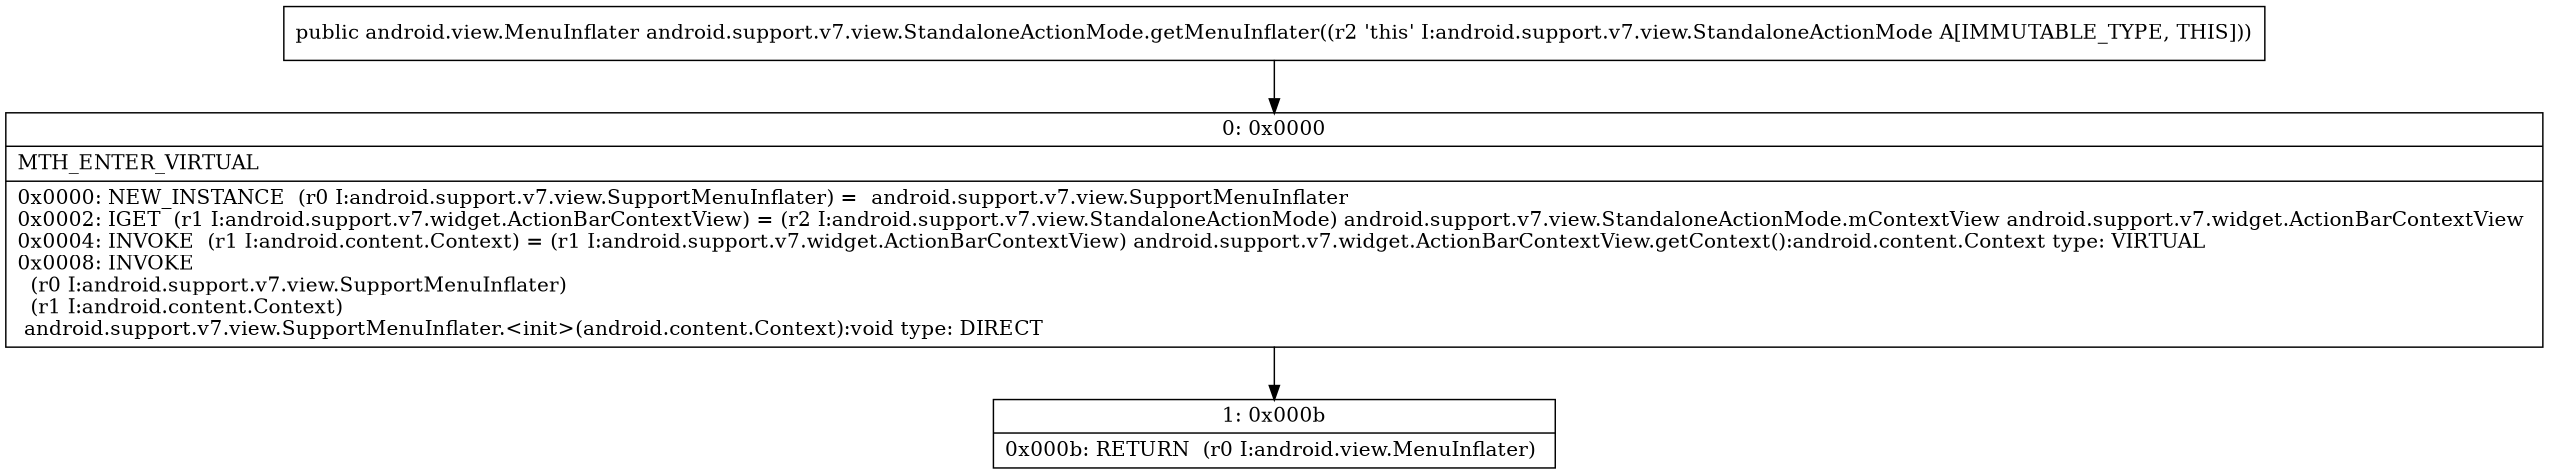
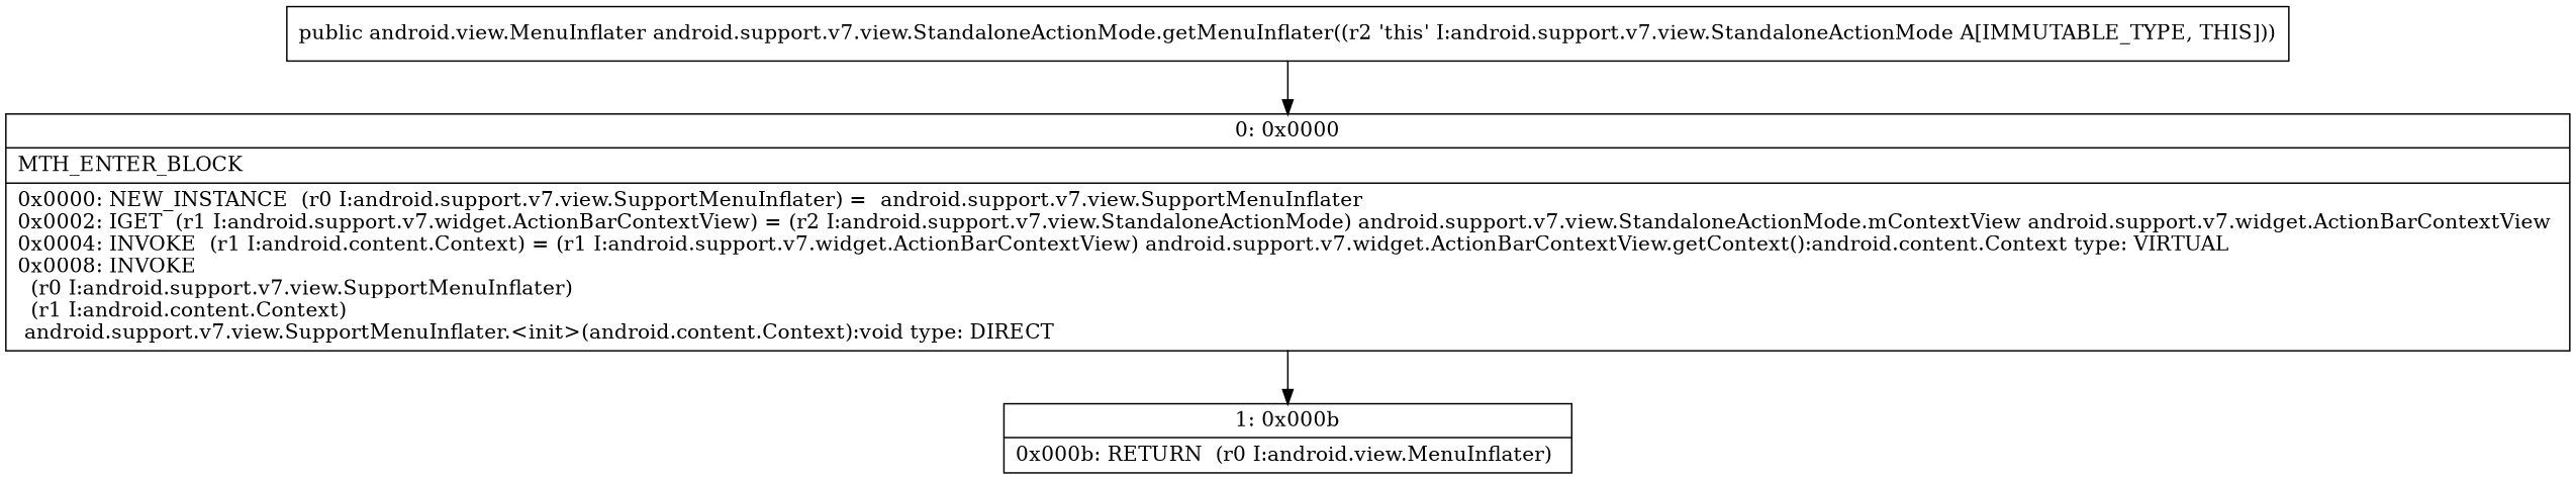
  digraph {
    node [shape=record]
-   n1 [label="{0\:\ 0x0000|MTH_ENTER_VIRTUAL\l|0x0000: NEW_INSTANCE  (r0 I:android.support.v7.view.SupportMenuInflater) =  android.support.v7.view.SupportMenuInflater \l0x0002: IGET  (r1 I:android.support.v7.widget.ActionBarContextView) = (r2 I:android.support.v7.view.StandaloneActionMode) android.support.v7.view.StandaloneActionMode.mContextView android.support.v7.widget.ActionBarContextView \l0x0004: INVOKE  (r1 I:android.content.Context) = (r1 I:android.support.v7.widget.ActionBarContextView) android.support.v7.widget.ActionBarContextView.getContext():android.content.Context type: VIRTUAL \l0x0008: INVOKE  \l  (r0 I:android.support.v7.view.SupportMenuInflater)\l  (r1 I:android.content.Context)\l android.support.v7.view.SupportMenuInflater.\<init\>(android.content.Context):void type: DIRECT \l}"]
+   n1 [label="{0\:\ 0x0000|MTH_ENTER_BLOCK\l|0x0000: NEW_INSTANCE  (r0 I:android.support.v7.view.SupportMenuInflater) =  android.support.v7.view.SupportMenuInflater \l0x0002: IGET  (r1 I:android.support.v7.widget.ActionBarContextView) = (r2 I:android.support.v7.view.StandaloneActionMode) android.support.v7.view.StandaloneActionMode.mContextView android.support.v7.widget.ActionBarContextView \l0x0004: INVOKE  (r1 I:android.content.Context) = (r1 I:android.support.v7.widget.ActionBarContextView) android.support.v7.widget.ActionBarContextView.getContext():android.content.Context type: VIRTUAL \l0x0008: INVOKE  \l  (r0 I:android.support.v7.view.SupportMenuInflater)\l  (r1 I:android.content.Context)\l android.support.v7.view.SupportMenuInflater.\<init\>(android.content.Context):void type: DIRECT \l}"]
    n2 [label="{1\:\ 0x000b|0x000b: RETURN  (r0 I:android.view.MenuInflater) \l}"]
    n3 [label="{public android.view.MenuInflater android.support.v7.view.StandaloneActionMode.getMenuInflater((r2 'this' I:android.support.v7.view.StandaloneActionMode A[IMMUTABLE_TYPE, THIS])) }"]
    n1 -> n2
    n3 -> n1
  }
